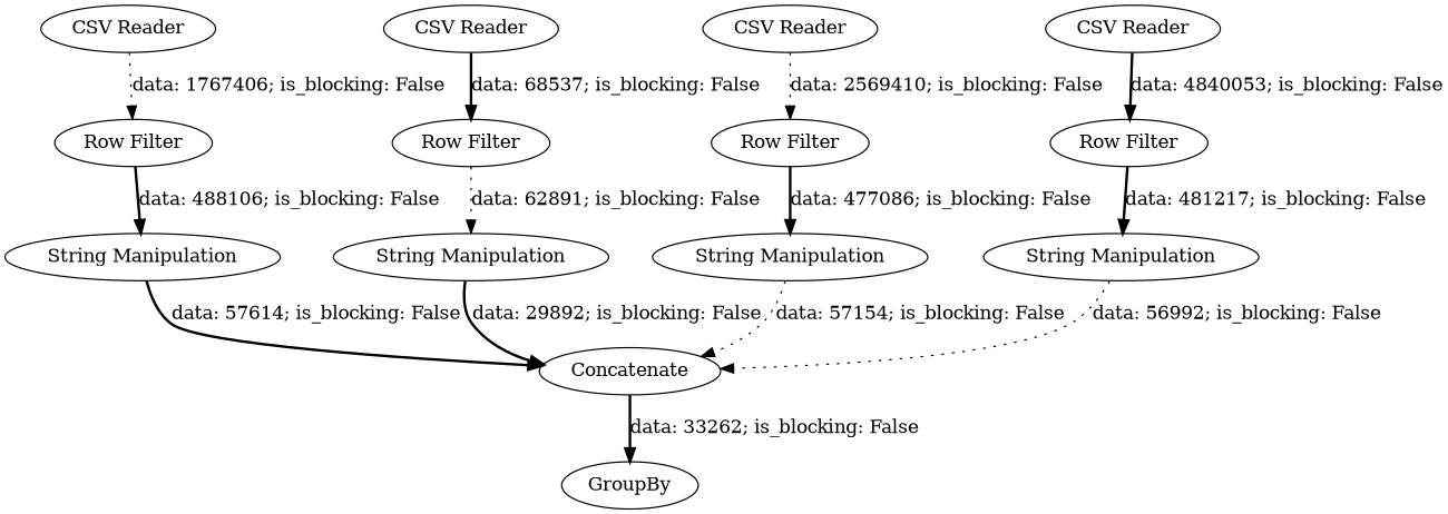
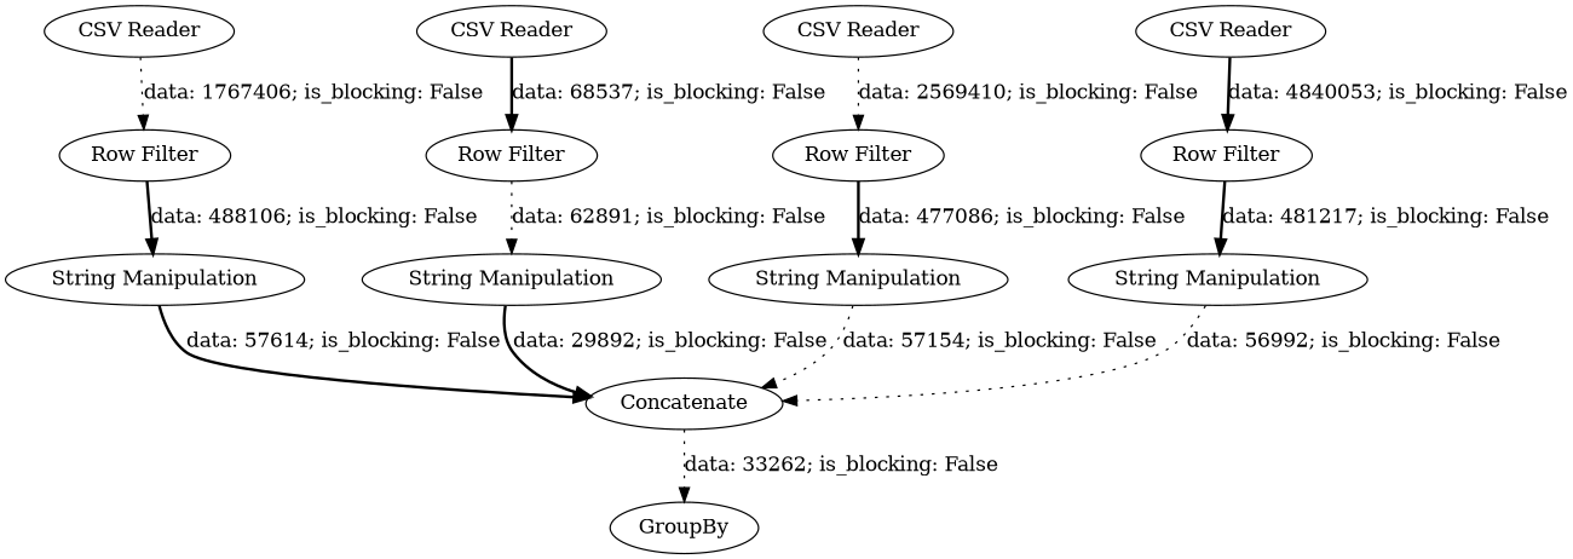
  digraph {
    rankdir=TB
    edge [style=bold]
    n1 [label=Concatenate]
    n2 [label=GroupBy]
    n3 [label="String Manipulation"]
    n4 [label="Row Filter"]
    n5 [label="String Manipulation"]
    n6 [label="Row Filter"]
    n7 [label="String Manipulation"]
    n8 [label="String Manipulation"]
    n9 [label="CSV Reader"]
    n10 [label="Row Filter"]
    n11 [label="CSV Reader"]
    n12 [label="Row Filter"]
    n13 [label="CSV Reader"]
    n14 [label="CSV Reader"]
-   n1 -> n2 [label="data: 33262; is_blocking: False"]
+   n1 -> n2 [label="data: 33262; is_blocking: False" style=dotted]
    n3 -> n1 [label="data: 57614; is_blocking: False"]
    n4 -> n3 [label="data: 488106; is_blocking: False"]
    n5 -> n1 [label="data: 29892; is_blocking: False"]
    n6 -> n7 [label="data: 477086; is_blocking: False"]
    n7 -> n1 [label="data: 57154; is_blocking: False" style=dotted]
    n8 -> n1 [label="data: 56992; is_blocking: False" style=dotted]
    n9 -> n10 [label="data: 4840053; is_blocking: False"]
    n10 -> n8 [label="data: 481217; is_blocking: False"]
    n11 -> n6 [label="data: 2569410; is_blocking: False" style=dotted]
    n12 -> n5 [label="data: 62891; is_blocking: False" style=dotted]
    n13 -> n4 [label="data: 1767406; is_blocking: False" style=dotted]
    n14 -> n12 [label="data: 68537; is_blocking: False"]
  }
